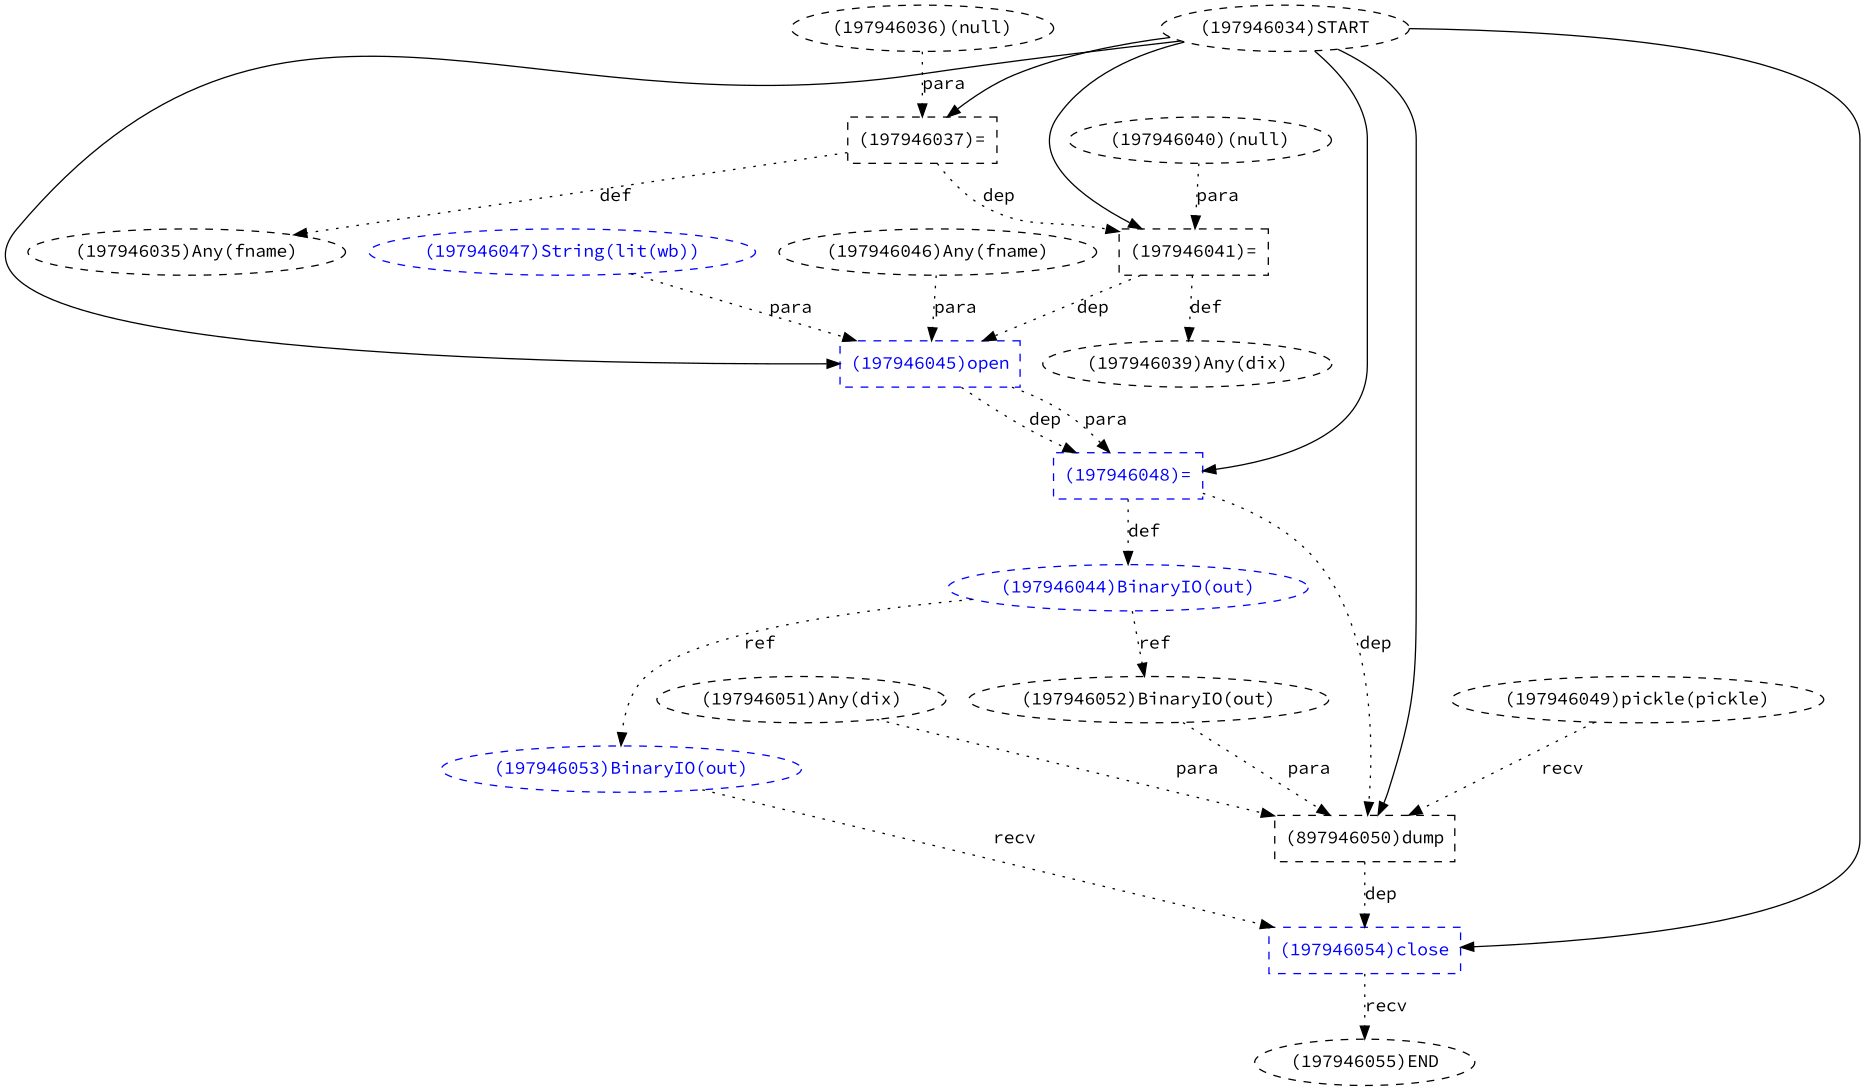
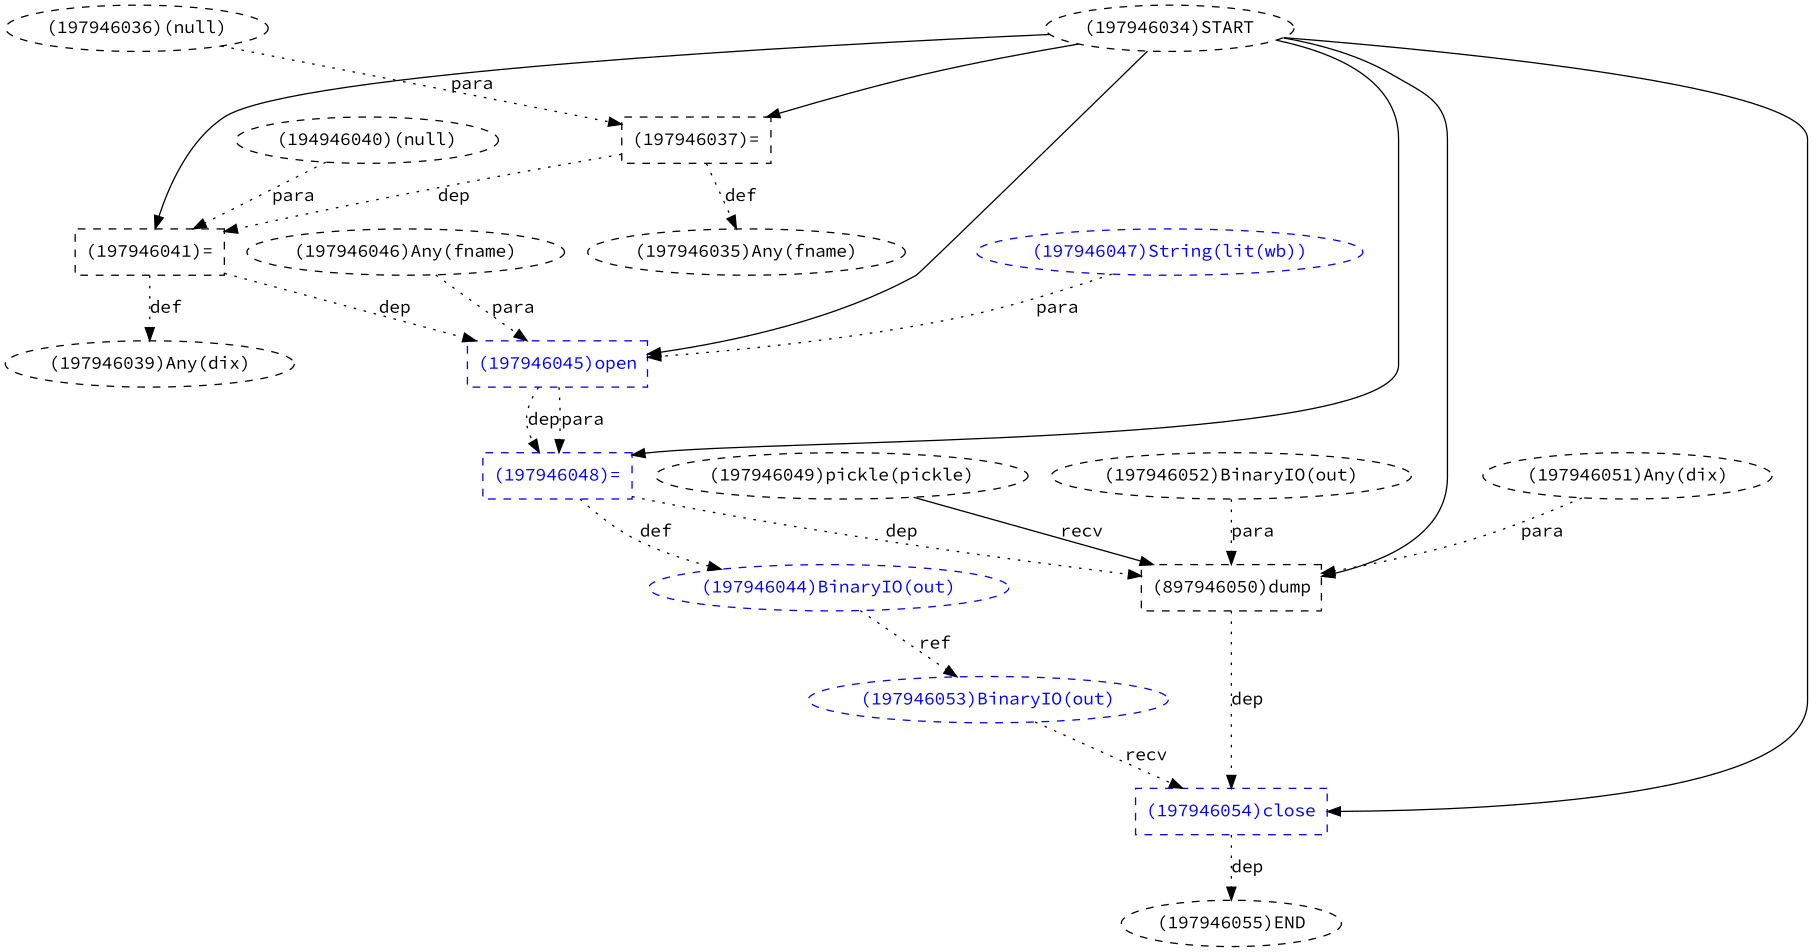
  digraph {
    fontname="Source Code Pro"
    node [fontname="Source Code Pro" style=dashed shape=ellipse]
    edge [fontname="Source Code Pro" style=dotted]
    n1 [label="(197946034)START" shape=""]
    n2 [label="(897946050)dump" shape=box]
    n3 [label="(197946037)=" shape=box]
    n4 [color=blue fontcolor=blue label="(197946045)open" shape=box]
    n5 [color=blue fontcolor=blue label="(197946054)close" shape=box]
    n6 [label="(197946041)=" shape=box]
    n7 [color=blue fontcolor=blue label="(197946048)=" shape=box]
    n8 [label="(197946035)Any(fname)"]
    n9 [label="(197946055)END" shape=""]
    n10 [label="(197946039)Any(dix)"]
    n11 [color=blue fontcolor=blue label="(197946044)BinaryIO(out)"]
    n12 [label="(197946049)pickle(pickle)"]
    n13 [label="(197946052)BinaryIO(out)"]
    n14 [label="(197946051)Any(dix)"]
    n15 [color=blue fontcolor=blue label="(197946053)BinaryIO(out)"]
    n16 [label="(197946046)Any(fname)"]
-   n17 [label="(197946040)(null)"]
+   n17 [label="(194946040)(null)"]
    n18 [label="(197946036)(null)"]
    n19 [color=blue fontcolor=blue label="(197946047)String(lit(wb))"]
    n1 -> n2 [style=solid]
    n1 -> n3 [style=solid]
    n1 -> n4 [style=solid]
    n1 -> n5 [style=solid]
    n1 -> n6 [style=solid]
    n1 -> n7 [style=solid]
    n2 -> n5 [label=dep]
    n3 -> n6 [label=dep]
    n3 -> n8 [label=def]
    n4 -> n7 [label=dep]
    n4 -> n7 [label=para]
-   n5 -> n9 [label=recv]
+   n5 -> n9 [label=dep]
    n6 -> n4 [label=dep]
    n6 -> n10 [label=def]
    n7 -> n2 [label=dep]
    n7 -> n11 [label=def]
-   n11 -> n13 [label=ref]
    n11 -> n15 [label=ref]
-   n12 -> n2 [label=recv]
+   n12 -> n2 [label=recv style=solid]
    n13 -> n2 [label=para]
    n14 -> n2 [label=para]
    n15 -> n5 [label=recv]
    n16 -> n4 [label=para]
    n17 -> n6 [label=para]
    n18 -> n3 [label=para]
    n19 -> n4 [label=para]
  }
